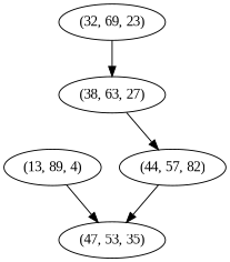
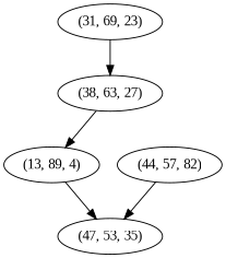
  digraph {
    fontname="Liberation Serif"
    node [fontname="Liberation Serif"]
    edge [fontname="Liberation Serif"]
    "(13, 89, 4)"
    "(47, 53, 35)"
-   "(32, 69, 23)"
+   "(32, 69, 23)" [label="(31, 69, 23)"]
    "(38, 63, 27)"
    n5 [label="(44, 57, 82)"]
    "(13, 89, 4)" -> "(47, 53, 35)"
    "(32, 69, 23)" -> "(38, 63, 27)"
-   "(38, 63, 27)" -> n5
+   "(38, 63, 27)" -> "(13, 89, 4)"
    n5 -> "(47, 53, 35)"
  }
